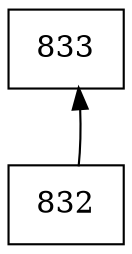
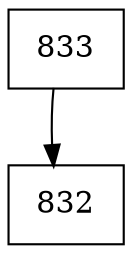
  digraph {
    node [shape=record]
    n1 [label="{833}"]
    n2 [label="{832}"]
-   n2 -> n1
+   n1 -> n2
  }
